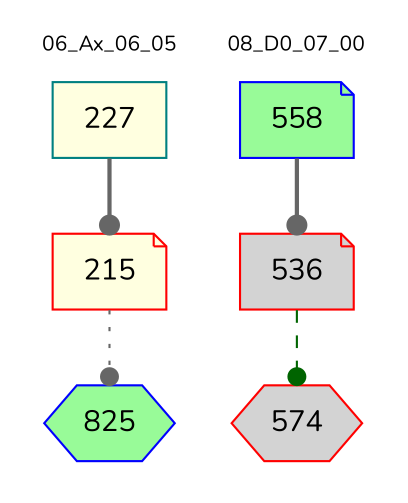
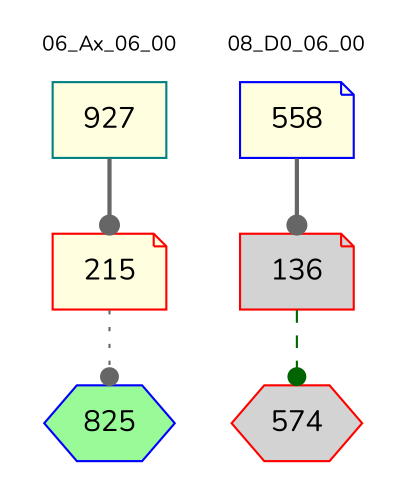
  digraph {
    fontname=Nunito
    node [color=red fillcolor=lightyellow fontname=Nunito shape=note style=filled]
    edge [arrowhead=dot color=gray40 fontname=Nunito style=bold]
-   n1 [color=teal label=227 shape=box]
+   n1 [color=teal label=927 shape=box]
    n2 [label=215]
    n3 [color=blue fillcolor=palegreen label=825 shape=hexagon]
-   n4 [color=blue fillcolor=palegreen label=558]
-   n5 [fillcolor=lightgrey label=536]
+   n4 [color=blue label=558]
+   n5 [fillcolor=lightgrey label=136]
    n6 [fillcolor=lightgrey label=574 shape=hexagon]
    subgraph cluster_1 {
      color=white
      fontsize=10
-     label="06_Ax_06_05"
+     label="06_Ax_06_00"
      n1
      n2
      n3
    }
    subgraph cluster_2 {
      color=white
      fontsize=10
-     label="08_D0_07_00"
+     label="08_D0_06_00"
      n4
      n5
      n6
    }
    n1 -> n2
    n2 -> n3 [style=dotted]
    n4 -> n5
    n5 -> n6 [color=darkgreen style=dashed]
  }
